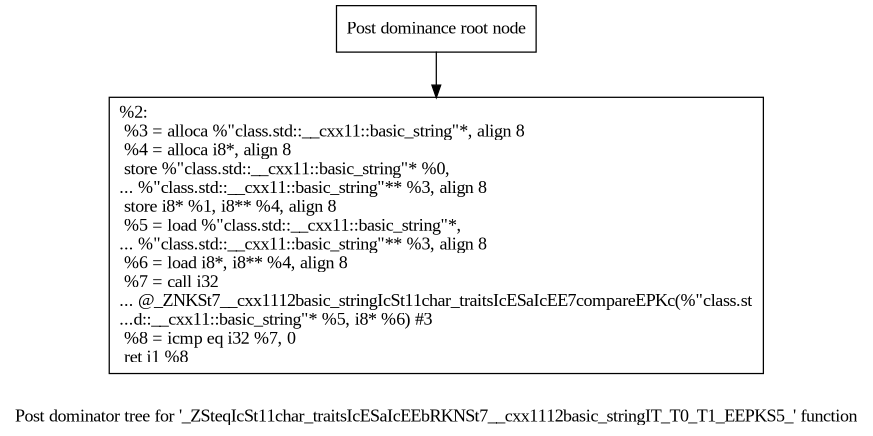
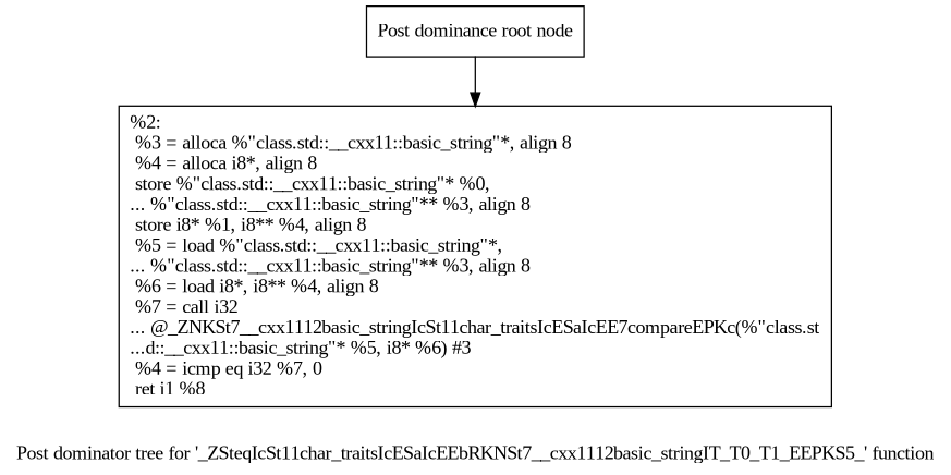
  digraph {
    label="Post dominator tree for '_ZSteqIcSt11char_traitsIcESaIcEEbRKNSt7__cxx1112basic_stringIT_T0_T1_EEPKS5_' function"
    fontname="Liberation Serif"
    node [shape=record fontname="Liberation Serif"]
    n1 [label="{Post dominance root node}"]
-   n2 [label="{%2:\l  %3 = alloca %\"class.std::__cxx11::basic_string\"*, align 8\l  %4 = alloca i8*, align 8\l  store %\"class.std::__cxx11::basic_string\"* %0,\l... %\"class.std::__cxx11::basic_string\"** %3, align 8\l  store i8* %1, i8** %4, align 8\l  %5 = load %\"class.std::__cxx11::basic_string\"*,\l... %\"class.std::__cxx11::basic_string\"** %3, align 8\l  %6 = load i8*, i8** %4, align 8\l  %7 = call i32\l... @_ZNKSt7__cxx1112basic_stringIcSt11char_traitsIcESaIcEE7compareEPKc(%\"class.st\l...d::__cxx11::basic_string\"* %5, i8* %6) #3\l  %8 = icmp eq i32 %7, 0\l  ret i1 %8\l}"]
+   n2 [label="{%2:\l  %3 = alloca %\"class.std::__cxx11::basic_string\"*, align 8\l  %4 = alloca i8*, align 8\l  store %\"class.std::__cxx11::basic_string\"* %0,\l... %\"class.std::__cxx11::basic_string\"** %3, align 8\l  store i8* %1, i8** %4, align 8\l  %5 = load %\"class.std::__cxx11::basic_string\"*,\l... %\"class.std::__cxx11::basic_string\"** %3, align 8\l  %6 = load i8*, i8** %4, align 8\l  %7 = call i32\l... @_ZNKSt7__cxx1112basic_stringIcSt11char_traitsIcESaIcEE7compareEPKc(%\"class.st\l...d::__cxx11::basic_string\"* %5, i8* %6) #3\l  %4 = icmp eq i32 %7, 0\l  ret i1 %8\l}"]
    n1 -> n2 [fontname="Liberation Serif"]
  }
